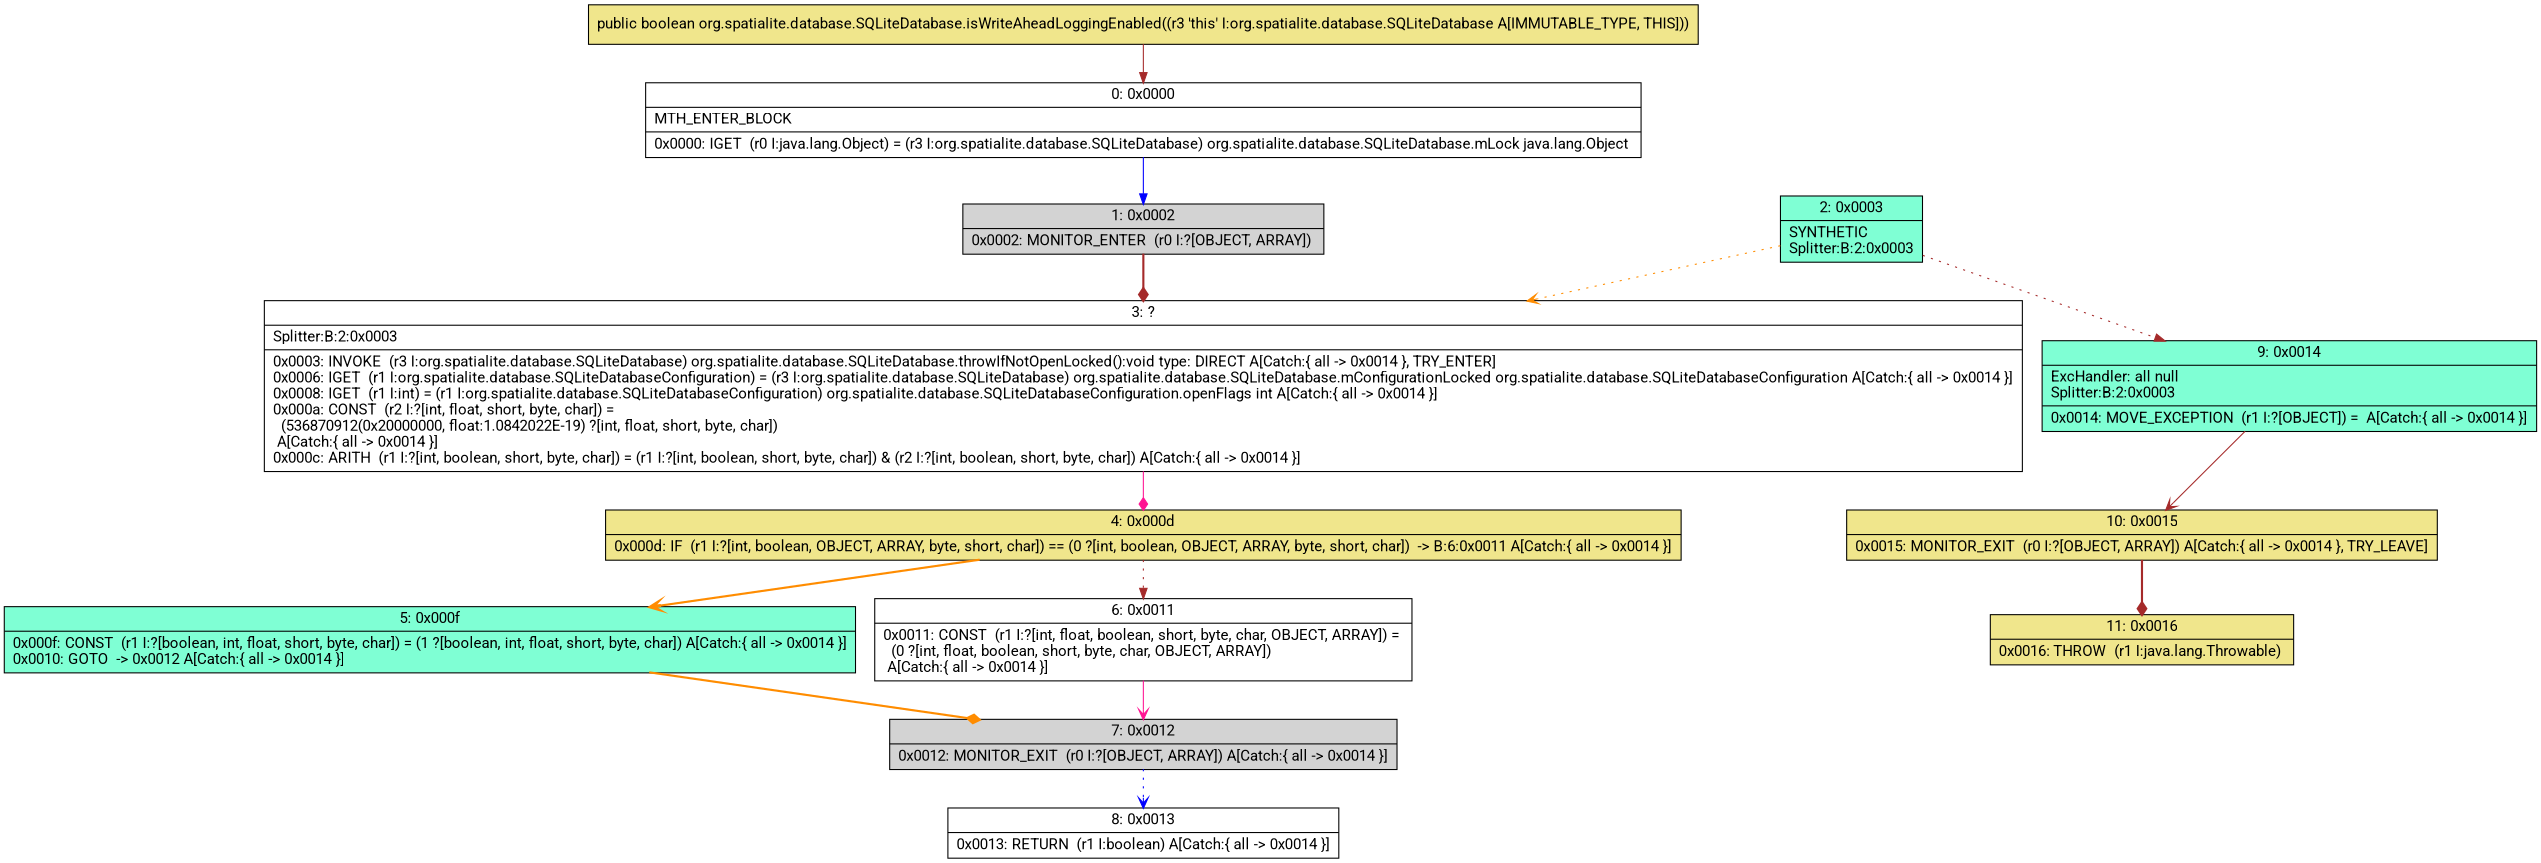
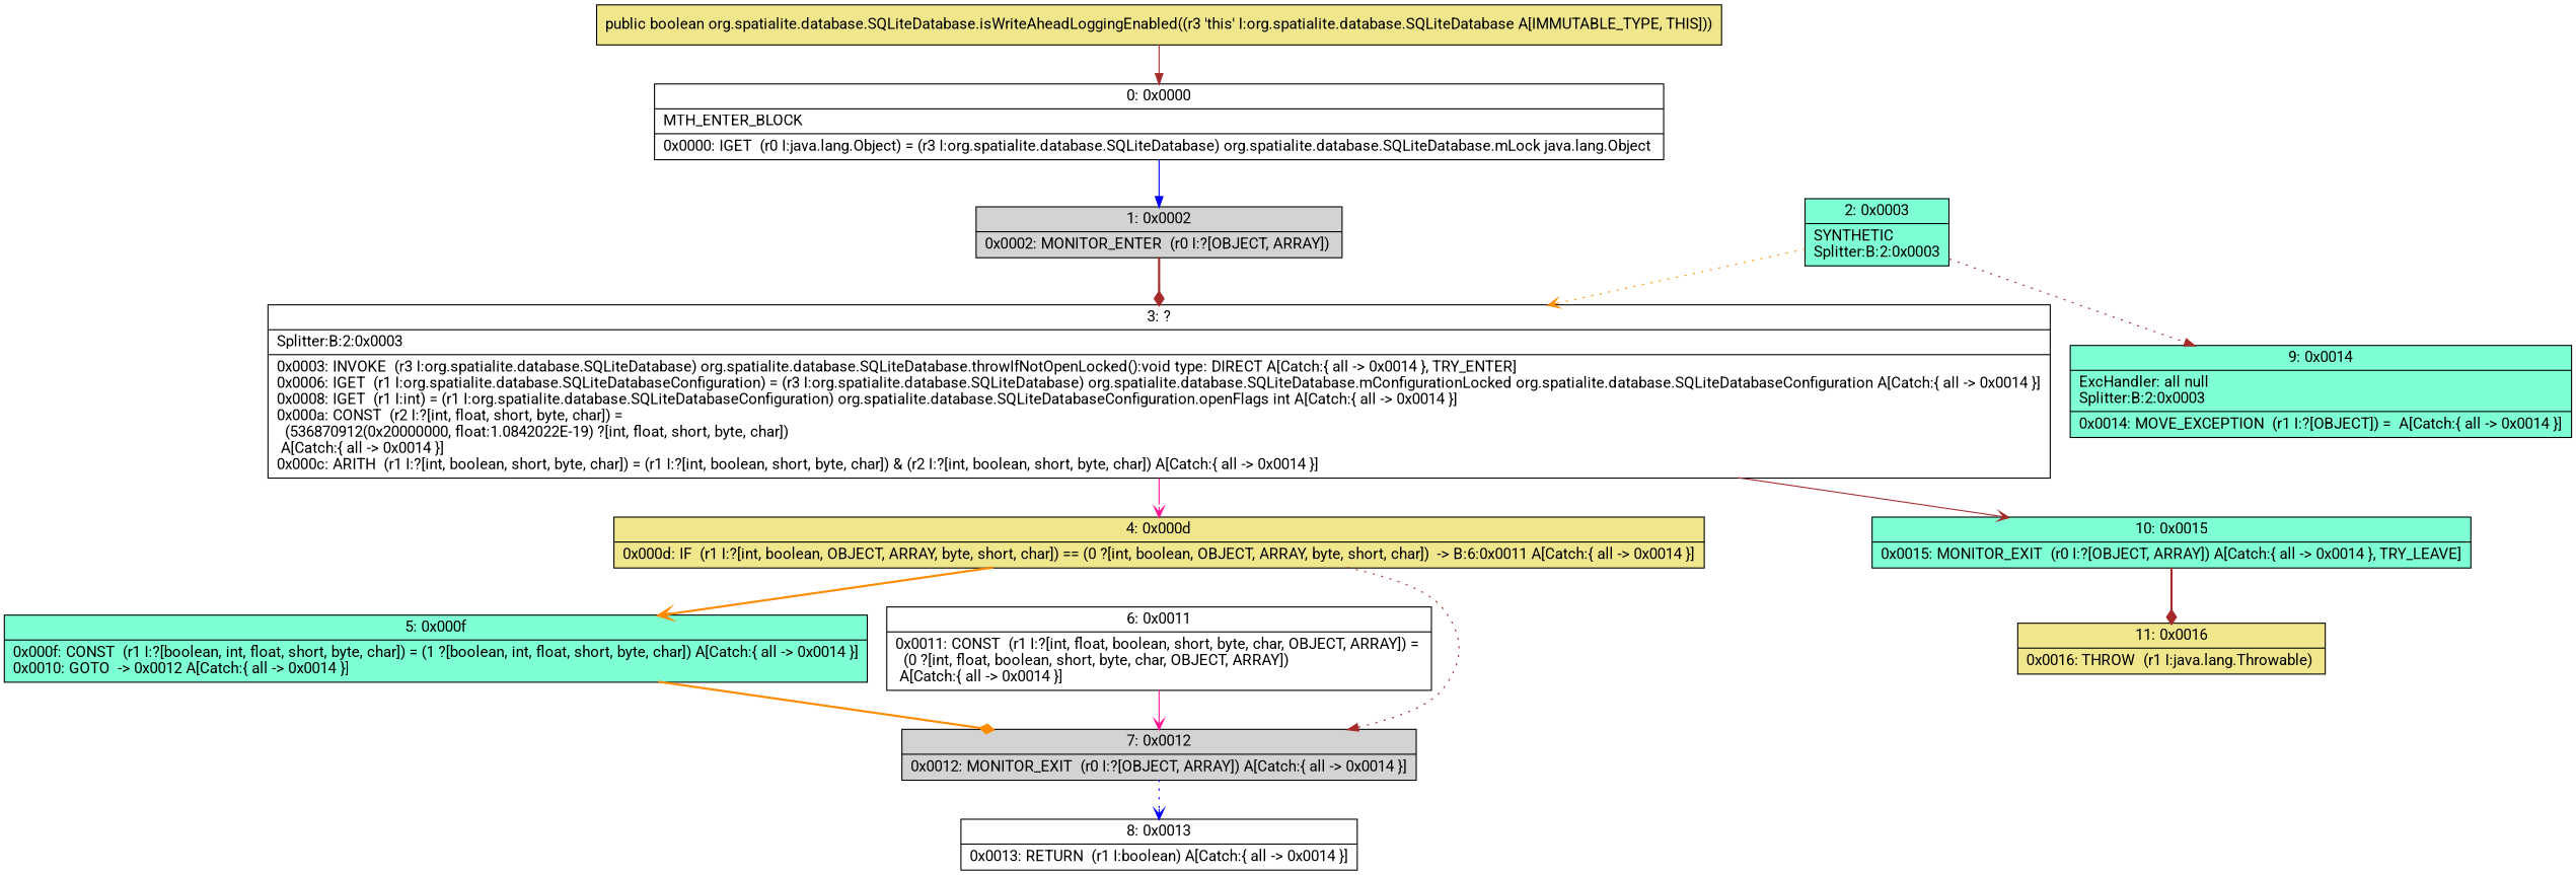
  digraph {
    fontname=Roboto
    node [fillcolor=white fontname=Roboto shape=record style=filled]
    edge [arrowhead=vee color=brown fontname=Roboto style=solid]
    n1 [label="{0\:\ 0x0000|MTH_ENTER_BLOCK\l|0x0000: IGET  (r0 I:java.lang.Object) = (r3 I:org.spatialite.database.SQLiteDatabase) org.spatialite.database.SQLiteDatabase.mLock java.lang.Object \l}"]
    n2 [fillcolor=lightgrey label="{1\:\ 0x0002|0x0002: MONITOR_ENTER  (r0 I:?[OBJECT, ARRAY]) \l}"]
    n3 [label="{3\:\ ?|Splitter:B:2:0x0003\l|0x0003: INVOKE  (r3 I:org.spatialite.database.SQLiteDatabase) org.spatialite.database.SQLiteDatabase.throwIfNotOpenLocked():void type: DIRECT A[Catch:\{ all \-\> 0x0014 \}, TRY_ENTER]\l0x0006: IGET  (r1 I:org.spatialite.database.SQLiteDatabaseConfiguration) = (r3 I:org.spatialite.database.SQLiteDatabase) org.spatialite.database.SQLiteDatabase.mConfigurationLocked org.spatialite.database.SQLiteDatabaseConfiguration A[Catch:\{ all \-\> 0x0014 \}]\l0x0008: IGET  (r1 I:int) = (r1 I:org.spatialite.database.SQLiteDatabaseConfiguration) org.spatialite.database.SQLiteDatabaseConfiguration.openFlags int A[Catch:\{ all \-\> 0x0014 \}]\l0x000a: CONST  (r2 I:?[int, float, short, byte, char]) = \l  (536870912(0x20000000, float:1.0842022E\-19) ?[int, float, short, byte, char])\l A[Catch:\{ all \-\> 0x0014 \}]\l0x000c: ARITH  (r1 I:?[int, boolean, short, byte, char]) = (r1 I:?[int, boolean, short, byte, char]) & (r2 I:?[int, boolean, short, byte, char]) A[Catch:\{ all \-\> 0x0014 \}]\l}"]
    n4 [fillcolor=aquamarine label="{2\:\ 0x0003|SYNTHETIC\lSplitter:B:2:0x0003\l}"]
    n5 [fillcolor=aquamarine label="{9\:\ 0x0014|ExcHandler: all null\lSplitter:B:2:0x0003\l|0x0014: MOVE_EXCEPTION  (r1 I:?[OBJECT]) =  A[Catch:\{ all \-\> 0x0014 \}]\l}"]
    n6 [fillcolor=khaki label="{4\:\ 0x000d|0x000d: IF  (r1 I:?[int, boolean, OBJECT, ARRAY, byte, short, char]) == (0 ?[int, boolean, OBJECT, ARRAY, byte, short, char])  \-\> B:6:0x0011 A[Catch:\{ all \-\> 0x0014 \}]\l}"]
-   n7 [fillcolor=khaki label="{10\:\ 0x0015|0x0015: MONITOR_EXIT  (r0 I:?[OBJECT, ARRAY]) A[Catch:\{ all \-\> 0x0014 \}, TRY_LEAVE]\l}"]
+   n7 [fillcolor=aquamarine label="{10\:\ 0x0015|0x0015: MONITOR_EXIT  (r0 I:?[OBJECT, ARRAY]) A[Catch:\{ all \-\> 0x0014 \}, TRY_LEAVE]\l}"]
    n8 [fillcolor=aquamarine label="{5\:\ 0x000f|0x000f: CONST  (r1 I:?[boolean, int, float, short, byte, char]) = (1 ?[boolean, int, float, short, byte, char]) A[Catch:\{ all \-\> 0x0014 \}]\l0x0010: GOTO  \-\> 0x0012 A[Catch:\{ all \-\> 0x0014 \}]\l}"]
    n9 [label="{6\:\ 0x0011|0x0011: CONST  (r1 I:?[int, float, boolean, short, byte, char, OBJECT, ARRAY]) = \l  (0 ?[int, float, boolean, short, byte, char, OBJECT, ARRAY])\l A[Catch:\{ all \-\> 0x0014 \}]\l}"]
    n10 [fillcolor=lightgrey label="{7\:\ 0x0012|0x0012: MONITOR_EXIT  (r0 I:?[OBJECT, ARRAY]) A[Catch:\{ all \-\> 0x0014 \}]\l}"]
    n11 [label="{8\:\ 0x0013|0x0013: RETURN  (r1 I:boolean) A[Catch:\{ all \-\> 0x0014 \}]\l}"]
    n12 [fillcolor=khaki label="{11\:\ 0x0016|0x0016: THROW  (r1 I:java.lang.Throwable) \l}"]
    n13 [fillcolor=khaki label="{public boolean org.spatialite.database.SQLiteDatabase.isWriteAheadLoggingEnabled((r3 'this' I:org.spatialite.database.SQLiteDatabase A[IMMUTABLE_TYPE, THIS])) }"]
    n1 -> n2 [arrowhead=normal color=blue]
    n2 -> n3 [arrowhead=diamond style=bold]
-   n3 -> n6 [arrowhead=diamond color=deeppink]
+   n3 -> n6 [color=deeppink]
    n4 -> n3 [color=darkorange style=dotted]
    n4 -> n5 [arrowhead=normal style=dotted]
-   n5 -> n7
+   n3 -> n7
    n6 -> n8 [color=darkorange style=bold]
-   n6 -> n9 [arrowhead=normal style=dotted]
+   n6 -> n10 [arrowhead=normal style=dotted]
    n7 -> n12 [arrowhead=diamond style=bold]
    n8 -> n10 [arrowhead=diamond color=darkorange style=bold]
    n9 -> n10 [color=deeppink]
    n10 -> n11 [color=blue style=dotted]
    n13 -> n1 [arrowhead=normal]
  }
